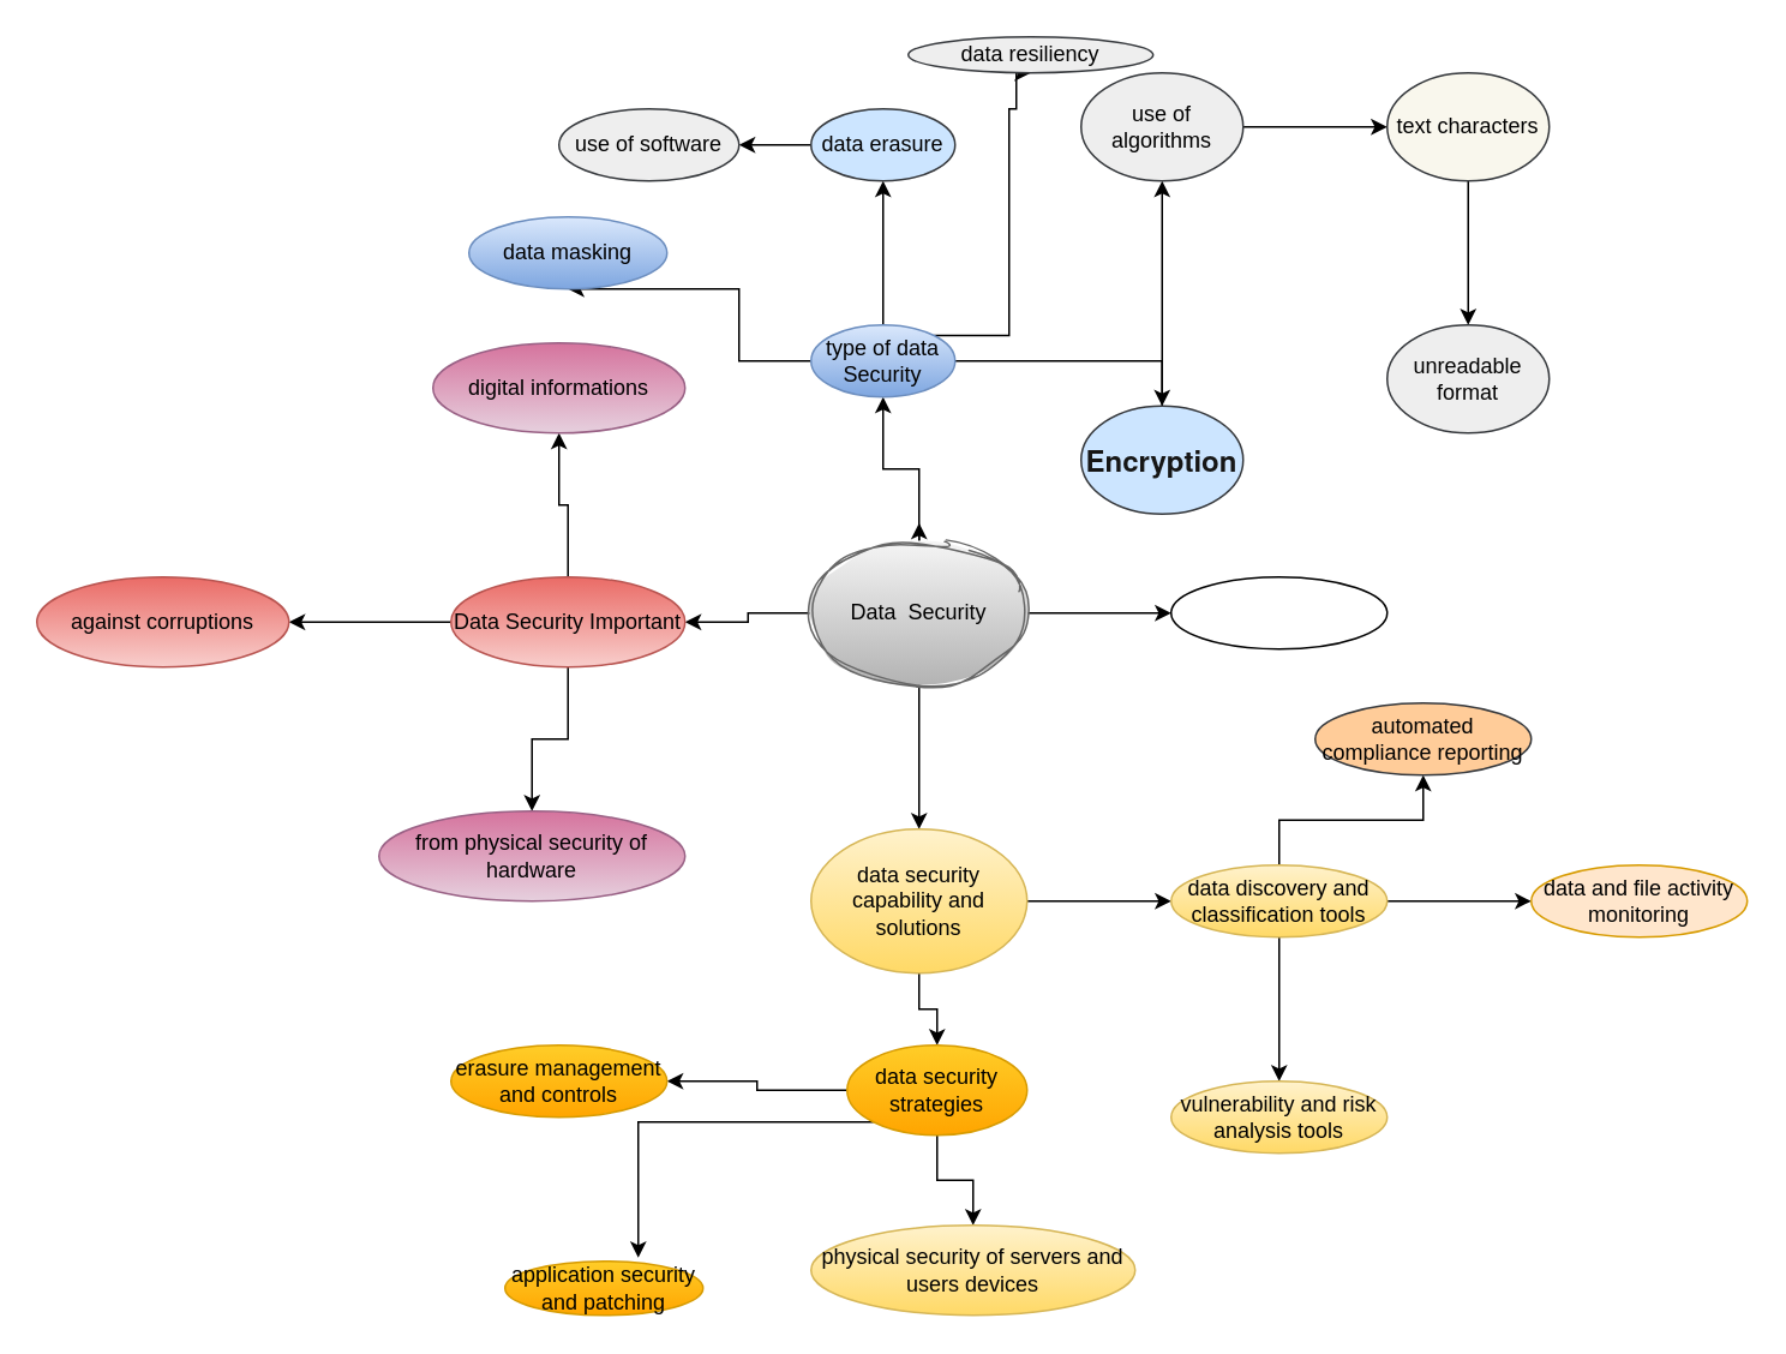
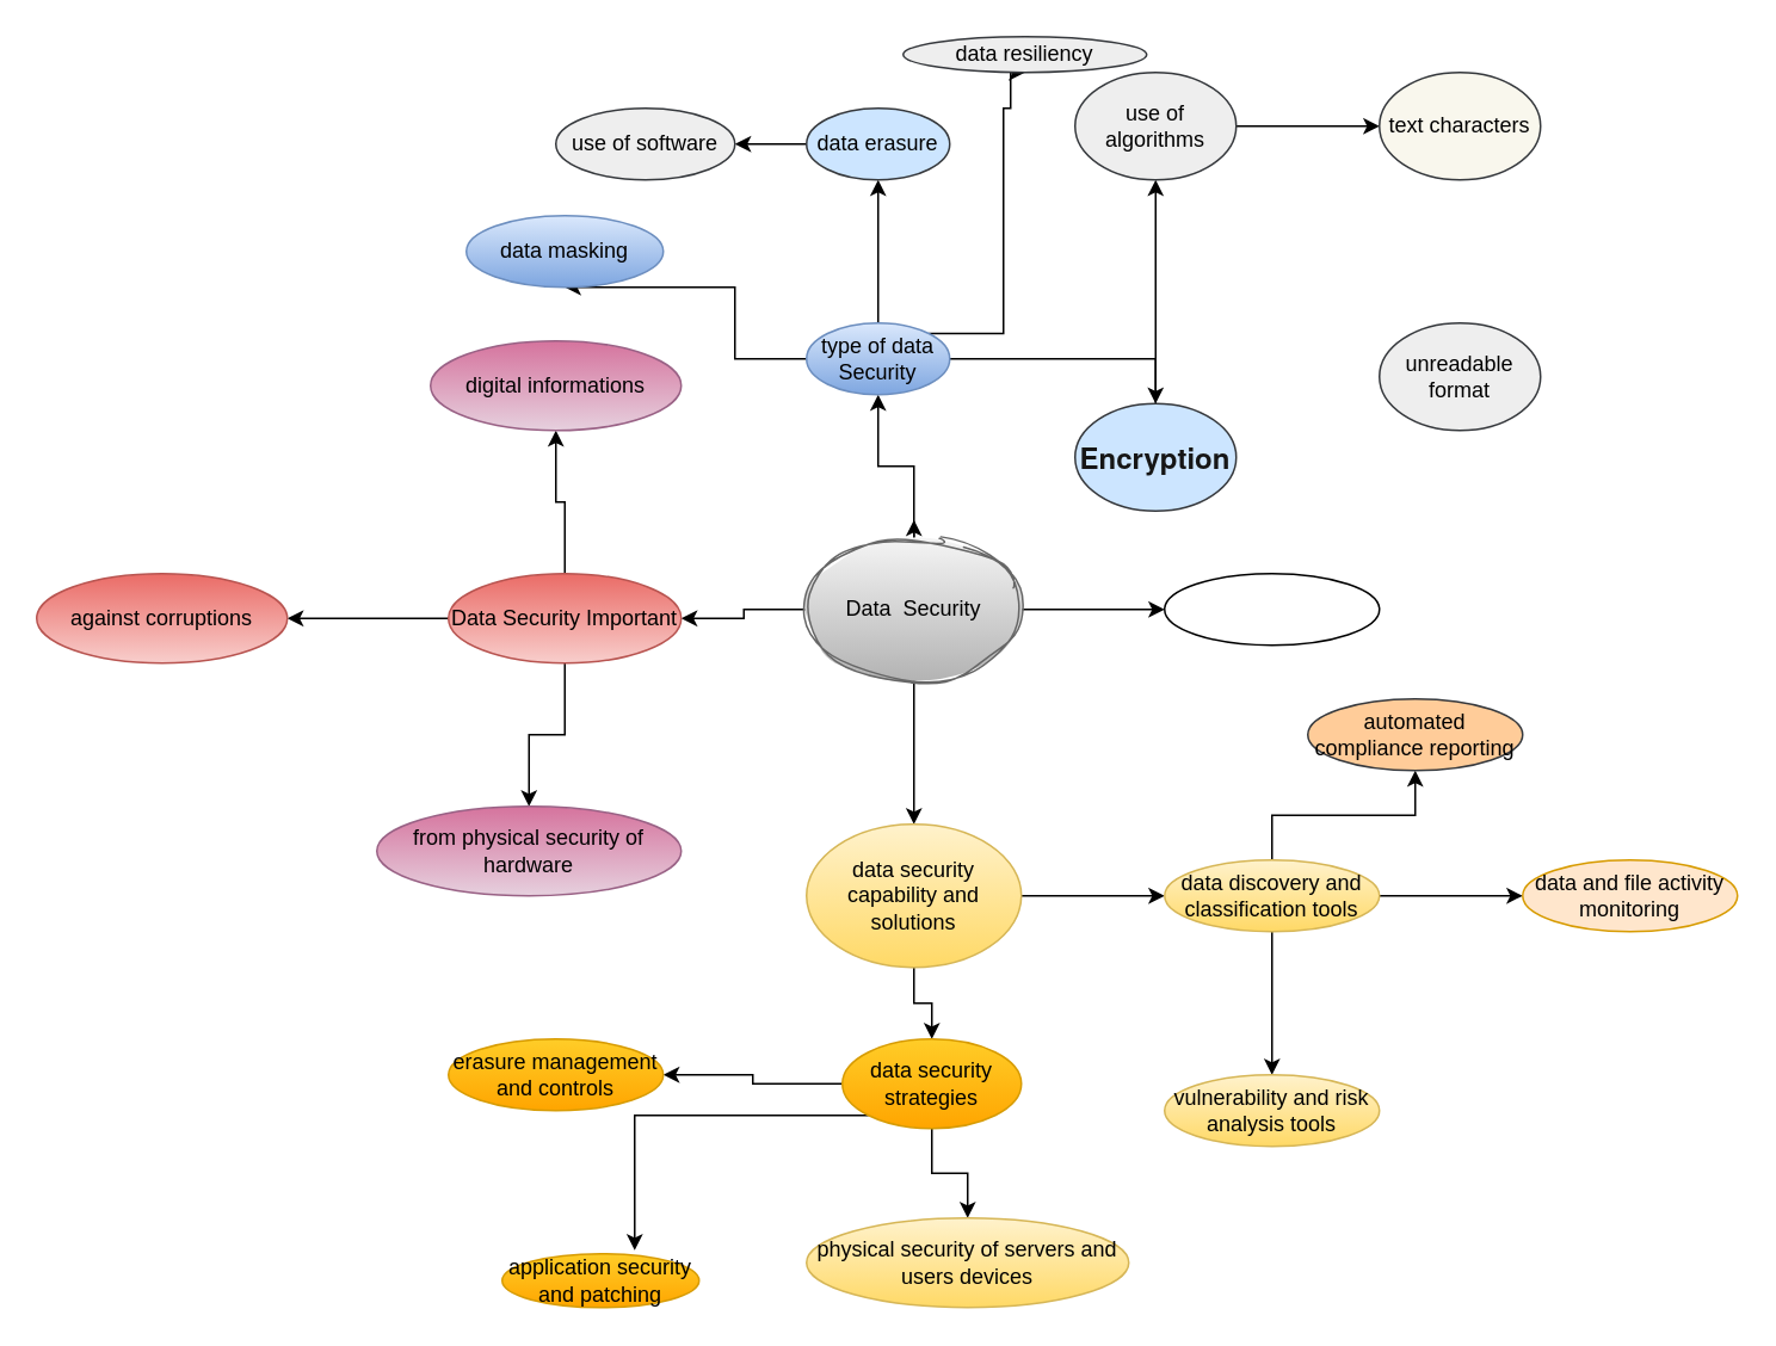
  <mxCell id="0" />
  <mxCell id="1" parent="0" />
  <mxCell id="2" value="" style="edgeStyle=orthogonalEdgeStyle;rounded=0;orthogonalLoop=1;jettySize=auto;html=1;" edge="1" parent="1" source="7" target="8"><mxGeometry relative="1" as="geometry" /></mxCell>
  <mxCell id="3" value="" style="edgeStyle=orthogonalEdgeStyle;rounded=0;orthogonalLoop=1;jettySize=auto;html=1;" edge="1" parent="1" source="7" target="12"><mxGeometry relative="1" as="geometry" /></mxCell>
  <mxCell id="4" style="edgeStyle=orthogonalEdgeStyle;rounded=0;orthogonalLoop=1;jettySize=auto;html=1;exitX=0.5;exitY=0;exitDx=0;exitDy=0;" edge="1" parent="1" source="7"><mxGeometry relative="1" as="geometry"><mxPoint x="510" y="290" as="targetPoint" /></mxGeometry></mxCell>
  <mxCell id="5" value="" style="edgeStyle=orthogonalEdgeStyle;rounded=0;orthogonalLoop=1;jettySize=auto;html=1;" edge="1" parent="1" source="7" target="20"><mxGeometry relative="1" as="geometry" /></mxCell>
  <mxCell id="6" value="" style="edgeStyle=orthogonalEdgeStyle;rounded=0;orthogonalLoop=1;jettySize=auto;html=1;" edge="1" parent="1" source="7" target="35"><mxGeometry relative="1" as="geometry" /></mxCell>
  <mxCell id="7" value="Data &amp;nbsp;Security" style="ellipse;whiteSpace=wrap;html=1;strokeColor=#666666;shadow=0;sketch=1;curveFitting=1;jiggle=2;fillColor=#f5f5f5;gradientColor=#b3b3b3;" vertex="1" parent="1"><mxGeometry x="450" y="300" width="120" height="80" as="geometry" /></mxCell>
  <mxCell id="8" value="" style="ellipse;whiteSpace=wrap;html=1;" vertex="1" parent="1"><mxGeometry x="650" y="320" width="120" height="40" as="geometry" /></mxCell>
  <mxCell id="9" value="" style="edgeStyle=orthogonalEdgeStyle;rounded=0;orthogonalLoop=1;jettySize=auto;html=1;" edge="1" parent="1" source="12" target="13"><mxGeometry relative="1" as="geometry" /></mxCell>
  <mxCell id="10" value="" style="edgeStyle=orthogonalEdgeStyle;rounded=0;orthogonalLoop=1;jettySize=auto;html=1;" edge="1" parent="1" source="12" target="14"><mxGeometry relative="1" as="geometry" /></mxCell>
  <mxCell id="11" value="" style="edgeStyle=orthogonalEdgeStyle;rounded=0;orthogonalLoop=1;jettySize=auto;html=1;" edge="1" parent="1" source="12" target="15"><mxGeometry relative="1" as="geometry" /></mxCell>
  <mxCell id="12" value="Data Security Important" style="ellipse;whiteSpace=wrap;html=1;direction=west;fillColor=#f8cecc;gradientColor=#ea6b66;strokeColor=#b85450;" vertex="1" parent="1"><mxGeometry x="250" y="320" width="130" height="50" as="geometry" /></mxCell>
  <mxCell id="13" value="digital informations" style="ellipse;whiteSpace=wrap;html=1;direction=west;fillColor=#e6d0de;gradientColor=#d5739d;strokeColor=#996185;" vertex="1" parent="1"><mxGeometry x="240" y="190" width="140" height="50" as="geometry" /></mxCell>
  <mxCell id="14" value="against corruptions" style="ellipse;whiteSpace=wrap;html=1;direction=west;fillColor=#f8cecc;gradientColor=#ea6b66;strokeColor=#b85450;" vertex="1" parent="1"><mxGeometry x="20" y="320" width="140" height="50" as="geometry" /></mxCell>
  <mxCell id="15" value="from physical security of hardware" style="ellipse;whiteSpace=wrap;html=1;direction=west;fillColor=#e6d0de;gradientColor=#d5739d;strokeColor=#996185;" vertex="1" parent="1"><mxGeometry x="210" y="450" width="170" height="50" as="geometry" /></mxCell>
  <mxCell id="16" value="" style="edgeStyle=orthogonalEdgeStyle;rounded=0;orthogonalLoop=1;jettySize=auto;html=1;" edge="1" parent="1" source="20" target="22"><mxGeometry relative="1" as="geometry" /></mxCell>
  <mxCell id="17" value="" style="edgeStyle=orthogonalEdgeStyle;rounded=0;orthogonalLoop=1;jettySize=auto;html=1;" edge="1" parent="1" source="20" target="29"><mxGeometry relative="1" as="geometry" /></mxCell>
  <mxCell id="18" style="edgeStyle=orthogonalEdgeStyle;rounded=0;orthogonalLoop=1;jettySize=auto;html=1;" edge="1" parent="1" target="31"><mxGeometry relative="1" as="geometry"><mxPoint x="390" y="160" as="targetPoint" /><mxPoint x="460" y="200" as="sourcePoint" /><Array as="points"><mxPoint x="410" y="200" /><mxPoint x="410" y="160" /></Array></mxGeometry></mxCell>
  <mxCell id="19" style="edgeStyle=orthogonalEdgeStyle;rounded=0;orthogonalLoop=1;jettySize=auto;html=1;exitX=1;exitY=0;exitDx=0;exitDy=0;entryX=0.5;entryY=1;entryDx=0;entryDy=0;" edge="1" parent="1" source="20" target="32"><mxGeometry relative="1" as="geometry"><mxPoint x="560" y="70" as="targetPoint" /><Array as="points"><mxPoint x="560" y="186" /><mxPoint x="560" y="60" /><mxPoint x="564" y="60" /></Array></mxGeometry></mxCell>
  <mxCell id="20" value="type of data Security" style="ellipse;whiteSpace=wrap;html=1;fillColor=#dae8fc;gradientColor=#7ea6e0;strokeColor=#6c8ebf;" vertex="1" parent="1"><mxGeometry x="450" y="180" width="80" height="40" as="geometry" /></mxCell>
  <mxCell id="21" value="" style="edgeStyle=orthogonalEdgeStyle;rounded=0;orthogonalLoop=1;jettySize=auto;html=1;" edge="1" parent="1" source="22" target="24"><mxGeometry relative="1" as="geometry" /></mxCell>
  <mxCell id="22" value="&lt;strong style=&quot;font-size: 16px; font-style: normal; font-variant-caps: normal; letter-spacing: normal; text-align: start; text-indent: 0px; text-transform: none; word-spacing: 0px; -webkit-text-stroke-width: 0px; text-decoration: none; box-sizing: border-box; border: 0px; font-family: &amp;quot;IBM Plex Sans&amp;quot;, &amp;quot;Helvetica Neue&amp;quot;, Arial, sans-serif; font-weight: 600; font-stretch: inherit; line-height: inherit; margin: 0px; padding: 0px; vertical-align: baseline; caret-color: rgb(22, 22, 22); color: rgb(22, 22, 22);&quot;&gt;Encryption&lt;/strong&gt;" style="ellipse;whiteSpace=wrap;html=1;fillColor=#cce5ff;strokeColor=#36393d;" vertex="1" parent="1"><mxGeometry x="600" y="225" width="90" height="60" as="geometry" /></mxCell>
  <mxCell id="23" value="" style="edgeStyle=orthogonalEdgeStyle;rounded=0;orthogonalLoop=1;jettySize=auto;html=1;" edge="1" parent="1" source="24" target="26"><mxGeometry relative="1" as="geometry" /></mxCell>
  <mxCell id="24" value="use of algorithms" style="ellipse;whiteSpace=wrap;html=1;fillColor=#eeeeee;strokeColor=#36393d;" vertex="1" parent="1"><mxGeometry x="600" y="40" width="90" height="60" as="geometry" /></mxCell>
- <mxCell id="25" value="" style="edgeStyle=orthogonalEdgeStyle;rounded=0;orthogonalLoop=1;jettySize=auto;html=1;" edge="1" parent="1" source="26" target="27"><mxGeometry relative="1" as="geometry" /></mxCell>
  <mxCell id="26" value="text characters" style="ellipse;whiteSpace=wrap;html=1;fillColor=#f9f7ed;strokeColor=#36393d;" vertex="1" parent="1"><mxGeometry x="770" y="40" width="90" height="60" as="geometry" /></mxCell>
  <mxCell id="27" value="unreadable format" style="ellipse;whiteSpace=wrap;html=1;fillColor=#eeeeee;strokeColor=#36393d;" vertex="1" parent="1"><mxGeometry x="770" y="180" width="90" height="60" as="geometry" /></mxCell>
  <mxCell id="28" value="" style="edgeStyle=orthogonalEdgeStyle;rounded=0;orthogonalLoop=1;jettySize=auto;html=1;" edge="1" parent="1" source="29" target="30"><mxGeometry relative="1" as="geometry" /></mxCell>
  <mxCell id="29" value="data erasure" style="ellipse;whiteSpace=wrap;html=1;fillColor=#cce5ff;strokeColor=#36393d;" vertex="1" parent="1"><mxGeometry x="450" y="60" width="80" height="40" as="geometry" /></mxCell>
  <mxCell id="30" value="&lt;div style=&quot;text-align: start;&quot;&gt;use of software&lt;/div&gt;" style="ellipse;whiteSpace=wrap;html=1;fillColor=#eeeeee;strokeColor=#36393d;" vertex="1" parent="1"><mxGeometry x="310" y="60" width="100" height="40" as="geometry" /></mxCell>
  <mxCell id="31" value="data masking" style="ellipse;whiteSpace=wrap;html=1;fillColor=#DAE8FC;gradientColor=#7ea6e0;strokeColor=#6c8ebf;" vertex="1" parent="1"><mxGeometry x="260" y="120" width="110" height="40" as="geometry" /></mxCell>
  <mxCell id="32" value="data resiliency" style="ellipse;whiteSpace=wrap;html=1;fillColor=#eeeeee;strokeColor=#36393d;" vertex="1" parent="1"><mxGeometry x="504" y="20" width="136" height="20" as="geometry" /></mxCell>
  <mxCell id="33" value="" style="edgeStyle=orthogonalEdgeStyle;rounded=0;orthogonalLoop=1;jettySize=auto;html=1;" edge="1" parent="1" source="35" target="39"><mxGeometry relative="1" as="geometry"><Array as="points"><mxPoint x="600" y="500" /><mxPoint x="600" y="500" /></Array></mxGeometry></mxCell>
  <mxCell id="34" value="" style="edgeStyle=orthogonalEdgeStyle;rounded=0;orthogonalLoop=1;jettySize=auto;html=1;" edge="1" parent="1" source="35" target="46"><mxGeometry relative="1" as="geometry" /></mxCell>
  <mxCell id="35" value="data security capability and solutions" style="ellipse;whiteSpace=wrap;html=1;fillColor=#fff2cc;gradientColor=#ffd966;strokeColor=#d6b656;" vertex="1" parent="1"><mxGeometry x="450" y="460" width="120" height="80" as="geometry" /></mxCell>
  <mxCell id="36" value="" style="edgeStyle=orthogonalEdgeStyle;rounded=0;orthogonalLoop=1;jettySize=auto;html=1;" edge="1" parent="1" source="39" target="40"><mxGeometry relative="1" as="geometry" /></mxCell>
  <mxCell id="37" value="" style="edgeStyle=orthogonalEdgeStyle;rounded=0;orthogonalLoop=1;jettySize=auto;html=1;" edge="1" parent="1" source="39" target="41"><mxGeometry relative="1" as="geometry" /></mxCell>
  <mxCell id="38" value="" style="edgeStyle=orthogonalEdgeStyle;rounded=0;orthogonalLoop=1;jettySize=auto;html=1;" edge="1" parent="1" source="39" target="42"><mxGeometry relative="1" as="geometry" /></mxCell>
  <mxCell id="39" value="data discovery and classification tools" style="ellipse;whiteSpace=wrap;html=1;fillColor=#fff2cc;gradientColor=#ffd966;strokeColor=#d6b656;" vertex="1" parent="1"><mxGeometry x="650" y="480" width="120" height="40" as="geometry" /></mxCell>
  <mxCell id="40" value="data and file activity monitoring" style="ellipse;whiteSpace=wrap;html=1;fillColor=#ffe6cc;strokeColor=#d79b00;" vertex="1" parent="1"><mxGeometry x="850" y="480" width="120" height="40" as="geometry" /></mxCell>
  <mxCell id="41" value="vulnerability and risk analysis tools" style="ellipse;whiteSpace=wrap;html=1;fillColor=#fff2cc;gradientColor=#ffd966;strokeColor=#d6b656;" vertex="1" parent="1"><mxGeometry x="650" y="600" width="120" height="40" as="geometry" /></mxCell>
  <mxCell id="42" value="automated compliance reporting" style="ellipse;whiteSpace=wrap;html=1;fillColor=#ffcc99;strokeColor=#36393d;" vertex="1" parent="1"><mxGeometry x="730" y="390" width="120" height="40" as="geometry" /></mxCell>
  <mxCell id="43" value="" style="edgeStyle=orthogonalEdgeStyle;rounded=0;orthogonalLoop=1;jettySize=auto;html=1;" edge="1" parent="1" source="46" target="47"><mxGeometry relative="1" as="geometry" /></mxCell>
  <mxCell id="44" value="" style="edgeStyle=orthogonalEdgeStyle;rounded=0;orthogonalLoop=1;jettySize=auto;html=1;" edge="1" parent="1" source="46" target="48"><mxGeometry relative="1" as="geometry" /></mxCell>
  <mxCell id="45" style="edgeStyle=orthogonalEdgeStyle;rounded=0;orthogonalLoop=1;jettySize=auto;html=1;exitX=0;exitY=1;exitDx=0;exitDy=0;entryX=0.673;entryY=-0.067;entryDx=0;entryDy=0;entryPerimeter=0;" edge="1" parent="1" source="46" target="49"><mxGeometry relative="1" as="geometry"><mxPoint x="360" y="700" as="targetPoint" /></mxGeometry></mxCell>
  <mxCell id="46" value="data security strategies" style="ellipse;whiteSpace=wrap;html=1;fillColor=#ffcd28;gradientColor=#ffa500;strokeColor=#d79b00;" vertex="1" parent="1"><mxGeometry x="470" y="580" width="100" height="50" as="geometry" /></mxCell>
  <mxCell id="47" value="physical security of servers and users devices" style="ellipse;whiteSpace=wrap;html=1;fillColor=#fff2cc;gradientColor=#ffd966;strokeColor=#d6b656;" vertex="1" parent="1"><mxGeometry x="450" y="680" width="180" height="50" as="geometry" /></mxCell>
  <mxCell id="48" value="erasure management and controls" style="ellipse;whiteSpace=wrap;html=1;fillColor=#ffcd28;gradientColor=#ffa500;strokeColor=#d79b00;" vertex="1" parent="1"><mxGeometry x="250" y="580" width="120" height="40" as="geometry" /></mxCell>
  <mxCell id="49" value="application security and patching" style="ellipse;whiteSpace=wrap;html=1;fillColor=#ffcd28;gradientColor=#ffa500;strokeColor=#d79b00;" vertex="1" parent="1"><mxGeometry x="280" y="700" width="110" height="30" as="geometry" /></mxCell>
